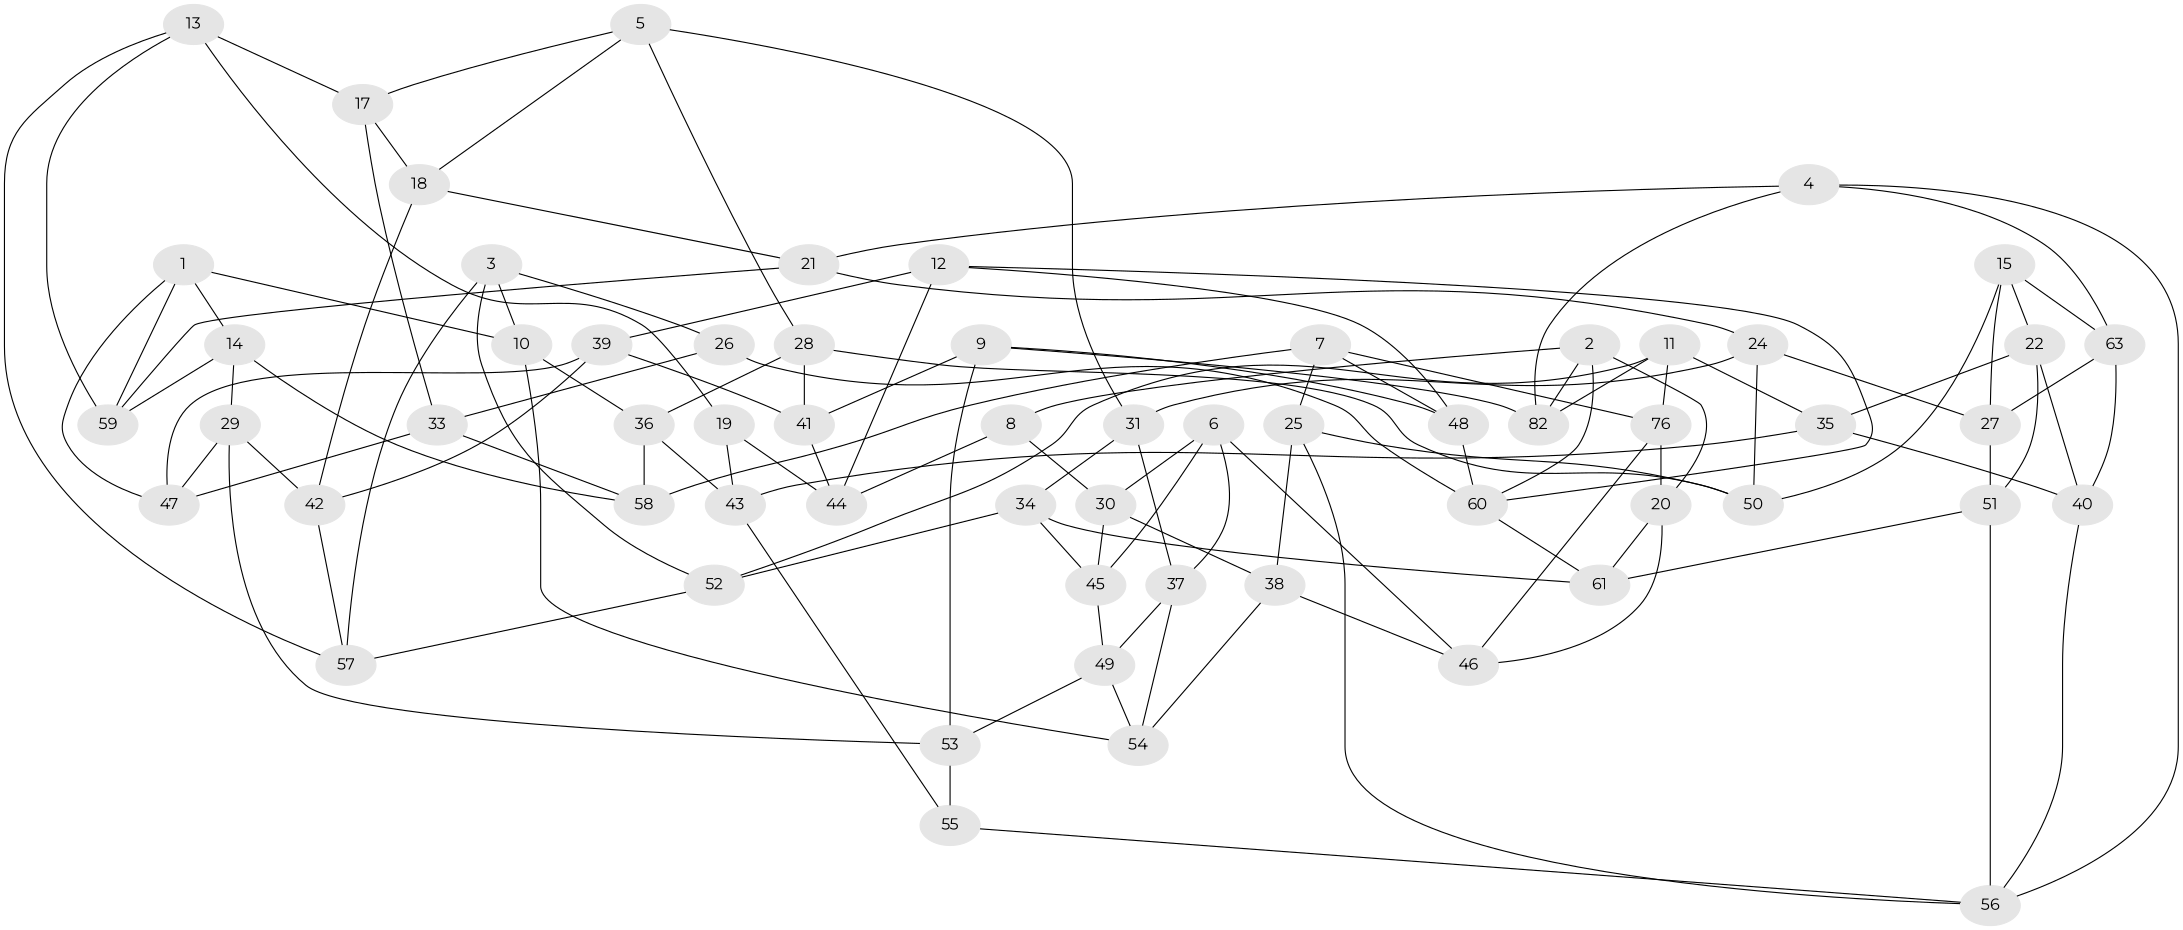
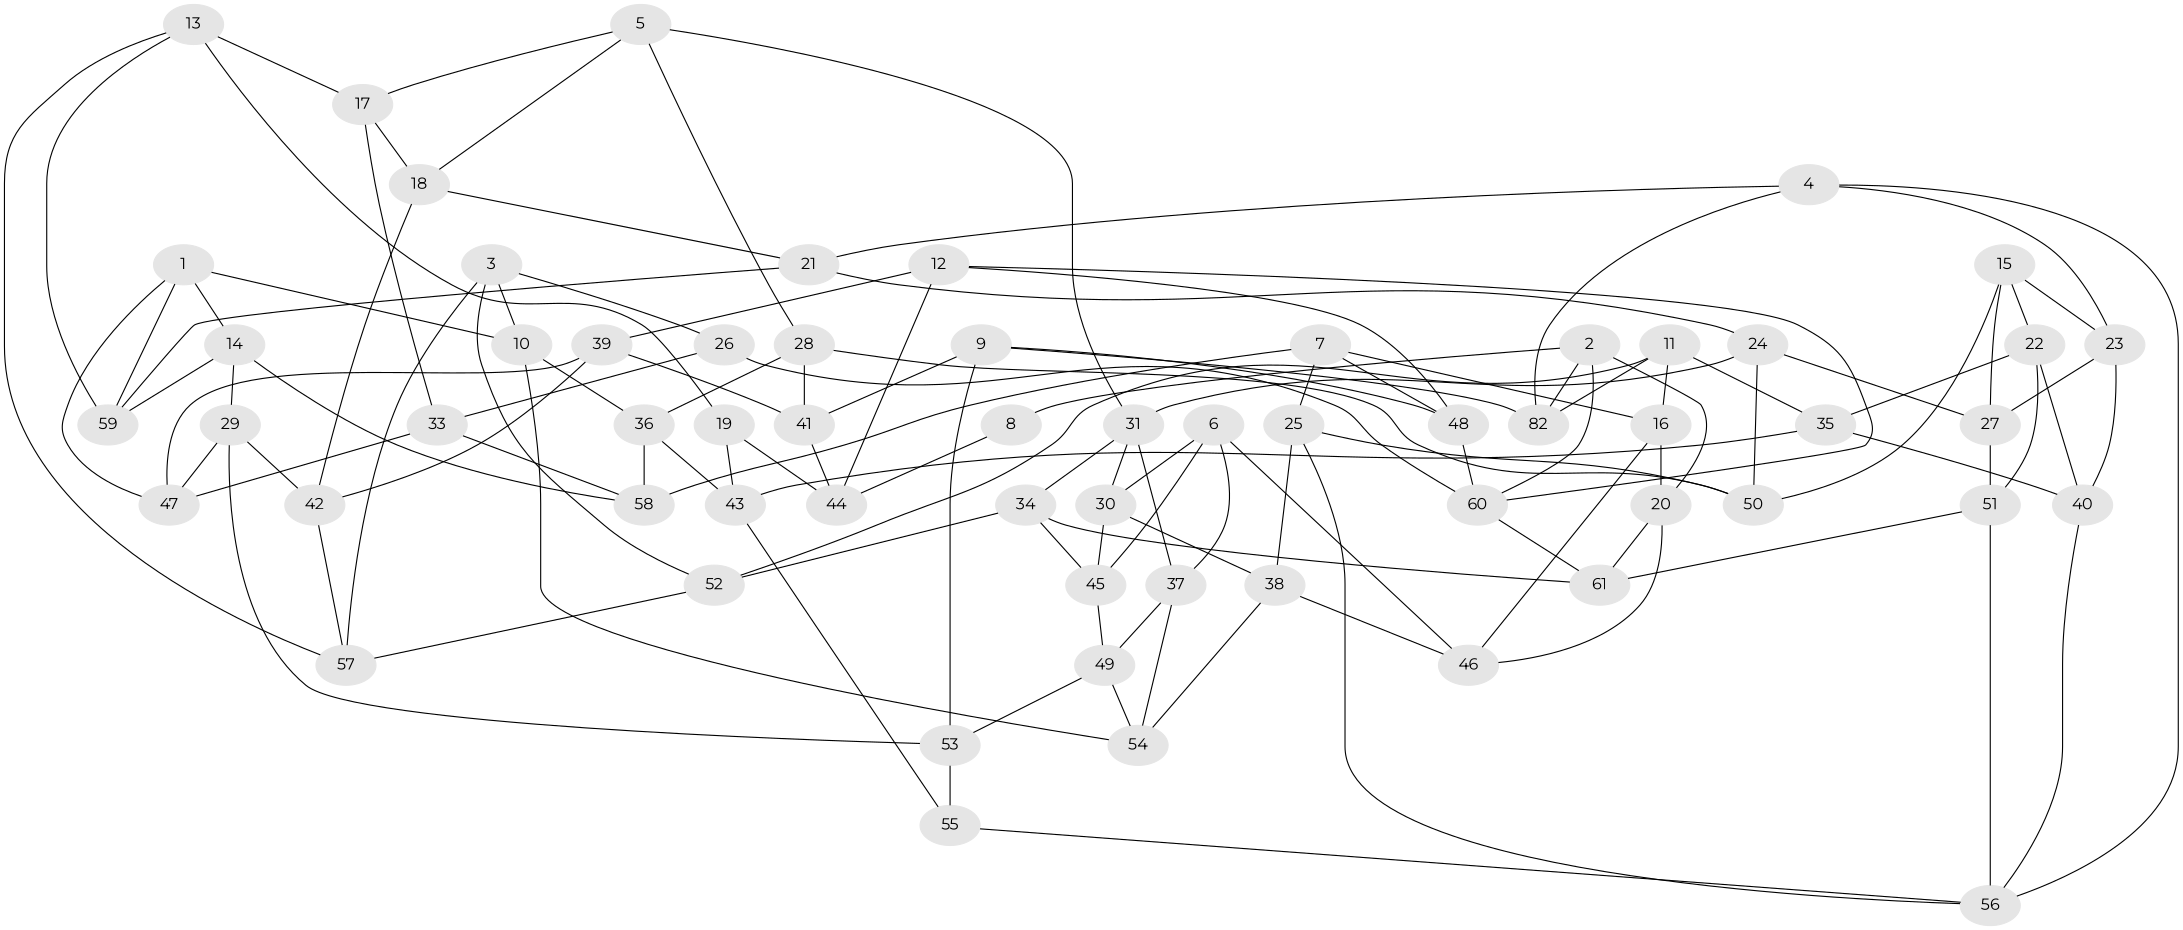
  graph {
    fontname=Montserrat
    node [color=gray90 fontname=Montserrat style=filled]
    edge [fontname=Montserrat]
    1
    10
    14
    47
    59
    36
    54
    58
    29
    2
    8
    20
    n13 [label=82]
    60
    30
    44
    46
    61
    3
    26
    52
    57
    33
    4
    21
-   23 [label=63]
+   23
    56
    24
    27
    40
    5
    17
    18
    28
    31
    42
    41
    50
    37
    34
    6
    45
    38
    49
    7
-   16 [label=76]
+   16
    25
    48
    9
    53
    55
    43
    11
    35
    12
    39
    19
    13
    15
    22
    51
    1 -- 10
    1 -- 14
    1 -- 47
    1 -- 59
    10 -- 36
    10 -- 54
    14 -- 59
    14 -- 58
    14 -- 29
    36 -- 58
    36 -- 43
    29 -- 47
    29 -- 42
    29 -- 53
    2 -- 8
    2 -- 20
    2 -- n13
    2 -- 60
-   8 -- 30
+   31 -- 30
    8 -- 44
    20 -- 46
    20 -- 61
    60 -- 61
    30 -- 45
    30 -- 38
    3 -- 10
    3 -- 26
    3 -- 52
    3 -- 57
    26 -- 60
    26 -- 33
    52 -- 57
    33 -- 47
    33 -- 58
    4 -- n13
    4 -- 21
    4 -- 23
    4 -- 56
    21 -- 59
    21 -- 24
    23 -- 27
    23 -- 40
    24 -- 27
    24 -- 31
    24 -- 50
    27 -- 51
    40 -- 56
    5 -- 17
    5 -- 18
    5 -- 28
    5 -- 31
    17 -- 33
    17 -- 18
    18 -- 21
    18 -- 42
    28 -- 36
    28 -- 41
    28 -- 50
    31 -- 37
    31 -- 34
    42 -- 57
    41 -- 44
    37 -- 54
    37 -- 49
    34 -- 61
    34 -- 52
    34 -- 45
    6 -- 30
    6 -- 46
    6 -- 37
    6 -- 45
    45 -- 49
    38 -- 54
    38 -- 46
    49 -- 54
    49 -- 53
    7 -- 58
    7 -- 16
    7 -- 25
    7 -- 48
    16 -- 20
    16 -- 46
    25 -- 56
    25 -- 50
    25 -- 38
    48 -- 60
    9 -- n13
    9 -- 41
    9 -- 48
    9 -- 53
    53 -- 55
    55 -- 56
    43 -- 55
    11 -- n13
    11 -- 52
    11 -- 16
    11 -- 35
    35 -- 40
    35 -- 43
    12 -- 60
    12 -- 44
    12 -- 48
    12 -- 39
    39 -- 47
    39 -- 42
    39 -- 41
    19 -- 44
    19 -- 43
    13 -- 59
    13 -- 57
    13 -- 17
    13 -- 19
    15 -- 23
    15 -- 27
    15 -- 50
    15 -- 22
    22 -- 40
    22 -- 35
    22 -- 51
    51 -- 61
    51 -- 56
  }
